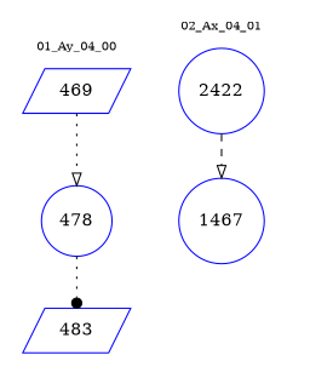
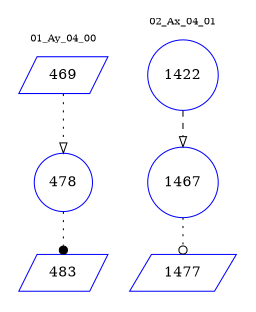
  digraph {
    node [color=blue shape=circle]
    edge [arrowhead=onormal color=black style=dotted]
    n1 [label=478]
    n2 [label=469 shape=parallelogram]
    n3 [label=483 shape=parallelogram]
    n4 [label=1467]
-   n5 [label=2422]
+   n5 [label=1422]
+   n6 [label=1477 shape=parallelogram]
    subgraph cluster_1 {
      color=white
      fontsize=10
      label="01_Ay_04_00"
      n1
      n2
      n3
    }
    subgraph cluster_2 {
      color=white
      fontsize=10
      label="02_Ax_04_01"
      n4
      n5
+     n6
    }
    n1 -> n3 [arrowhead=dot]
    n2 -> n1
+   n4 -> n6 [arrowhead=odot]
    n5 -> n4 [style=dashed]
  }
